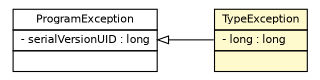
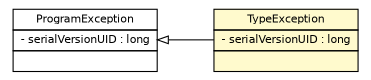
  digraph {
    nodesep=0.25
    ranksep=0.5
    rankdir=LR
    node [fontcolor=black fontname=Helvetica fontsize=10.0 shape=plaintext]
-   n1 [label=<<table title="model.programs.parsing.language.TypeException" border="0" cellborder="1" cellspacing="0" cellpadding="2" port="p" bgcolor="lemonChiffon" href="./TypeException.html"> 		<tr><td><table border="0" cellspacing="0" cellpadding="1"> <tr><td align="center" balign="center"> TypeException </td></tr> 		</table></td></tr> 		<tr><td><table border="0" cellspacing="0" cellpadding="1"> <tr><td align="left" balign="left"> - long : long </td></tr> 		</table></td></tr> 		<tr><td><table border="0" cellspacing="0" cellpadding="1"> <tr><td align="left" balign="left">  </td></tr> 		</table></td></tr> 		</table>>]
+   n1 [label=<<table title="model.programs.parsing.language.TypeException" border="0" cellborder="1" cellspacing="0" cellpadding="2" port="p" bgcolor="lemonChiffon" href="./TypeException.html"> 		<tr><td><table border="0" cellspacing="0" cellpadding="1"> <tr><td align="center" balign="center"> TypeException </td></tr> 		</table></td></tr> 		<tr><td><table border="0" cellspacing="0" cellpadding="1"> <tr><td align="left" balign="left"> - serialVersionUID : long </td></tr> 		</table></td></tr> 		<tr><td><table border="0" cellspacing="0" cellpadding="1"> <tr><td align="left" balign="left">  </td></tr> 		</table></td></tr> 		</table>>]
    n2 [label=<<table title="model.programs.parsing.language.ProgramException" border="0" cellborder="1" cellspacing="0" cellpadding="2" port="p" href="./ProgramException.html"> 		<tr><td><table border="0" cellspacing="0" cellpadding="1"> <tr><td align="center" balign="center"> ProgramException </td></tr> 		</table></td></tr> 		<tr><td><table border="0" cellspacing="0" cellpadding="1"> <tr><td align="left" balign="left"> - serialVersionUID : long </td></tr> 		</table></td></tr> 		<tr><td><table border="0" cellspacing="0" cellpadding="1"> <tr><td align="left" balign="left">  </td></tr> 		</table></td></tr> 		</table>>]
    n2 -> n1 [arrowtail=empty dir=back fontname=Helvetica fontsize=10 headport=p labelfontname=Helvetica labelfontsize=10 tailport=p]
  }
